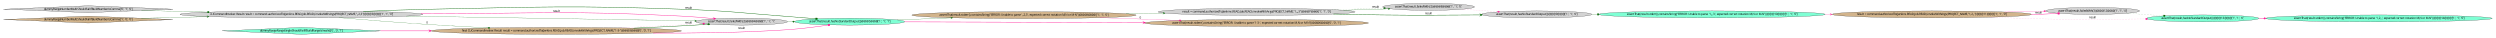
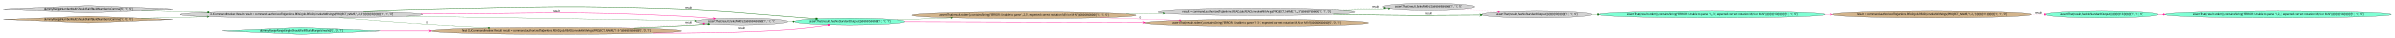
  digraph {
    rankdir=LR
    fontname="Open Sans"
    node [fillcolor=lightgrey shape=ellipse style=filled fontname="Open Sans"]
    edge [style=solid color=darkgreen arrowhead=vee fontname="Open Sans"]
    n1 [label="assertThat(result,failedWith(3))@@@8@@@['1', '1', '0']"]
    n2 [label="assertThat(result,hasNoStandardOutput())@@@9@@@['1', '1', '0']"]
    n3 [label="assertThat(result,failedWith(3))@@@4@@@['1', '1', '1']"]
    n4 [fillcolor=aquamarine label="assertThat(result,hasNoStandardOutput())@@@5@@@['1', '1', '1']"]
    n5 [fillcolor=aquamarine label="assertThat(result.stderr(),containsString(\"ERROR: Unable to parse '1,2,,', expected correct notation M,N or M-N\"))@@@14@@@['1', '1', '0']"]
    n6 [fillcolor=tan label="assertThat(result.stderr(),containsString(\"ERROR: Unable to parse '1-3-', expected correct notation M,N or M-N\"))@@@6@@@['0', '0', '1']"]
    n7 [fillcolor=tan label="assertThat(result.stderr(),containsString(\"ERROR: Unable to parse ',,2,3', expected correct notation M,N or M-N\"))@@@6@@@['1', '1', '0']"]
-   n8 [label="assertThat(result,failedWith(3))@@@12@@@['1', '1', '0']"]
    n9 [fillcolor=aquamarine label="assertThat(result,hasNoStandardOutput())@@@13@@@['1', '1', '0']"]
    n10 [fillcolor=aquamarine label="dummyRangeRangeSingleShouldFailIfBuildRangeIsInvalid['0', '0', '1']" shape=diamond]
    n11 [fillcolor=tan label="final CLICommandInvoker.Result result = command.authorizedTo(Jenkins.READ,Job.READ).invokeWithArgs(PROJECT_NAME,\"1-3-\")@@@3@@@['0', '0', '1']"]
    n12 [fillcolor=tan label="result = command.authorizedTo(Jenkins.READ,Job.READ).invokeWithArgs(PROJECT_NAME,\"1,2,,\")@@@11@@@['1', '1', '0']"]
    n13 [label="CLICommandInvoker.Result result = command.authorizedTo(Jenkins.READ,Job.READ).invokeWithArgs(PROJECT_NAME,\",,2,3\")@@@3@@@['1', '1', '0']"]
    n14 [label="dummyRangeNumberMultiShouldFailIfBuildNumberIsComma['0', '1', '0']" shape=diamond]
    n15 [label="result = command.authorizedTo(Jenkins.READ,Job.READ).invokeWithArgs(PROJECT_NAME,\"1,,,3\")@@@7@@@['1', '1', '0']"]
    n16 [fillcolor=aquamarine label="assertThat(result.stderr(),containsString(\"ERROR: Unable to parse '1,,,3', expected correct notation M,N or M-N\"))@@@10@@@['1', '1', '0']"]
    n17 [fillcolor=tan label="dummyRangeNumberMultiShouldFailIfBuildNumberIsComma['1', '0', '0']" shape=diamond]
    n1 -> n2 [style=dotted color=deeppink arrowhead=diamond]
    n2 -> n16 [arrowhead=box]
    n3 -> n4 [arrowhead=diamond]
    n4 -> n6 [style=bold color=deeppink]
    n4 -> n7
    n7 -> n6 [label=0 color=deeppink arrowhead=diamond]
    n7 -> n15
-   n8 -> n9 [style=dotted arrowhead=box]
    n9 -> n5 [style=bold color=deeppink arrowhead=diamond]
    n10 -> n11 [style=bold color=deeppink]
    n11 -> n3 [label=result style=dotted color=deeppink arrowhead=box]
    n11 -> n3 [style=bold arrowhead=diamond]
    n11 -> n4 [label=result style=bold color=deeppink arrowhead=box]
-   n12 -> n8 [label=result style=bold color=deeppink arrowhead=box]
-   n12 -> n8 [color=deeppink arrowhead=diamond]
    n12 -> n9 [label=result style=dotted color=deeppink arrowhead=box]
    n13 -> n3
    n13 -> n3 [label=result style=bold color=deeppink]
    n13 -> n4 [label=result style=bold arrowhead=box]
    n13 -> n11 [label=0 arrowhead=diamond]
    n14 -> n13 [arrowhead=box]
    n15 -> n1
    n15 -> n1 [label=result style=dotted arrowhead=diamond]
    n15 -> n2 [label=result style=bold]
    n16 -> n12 [color=deeppink]
    n17 -> n13
  }
